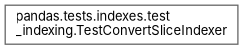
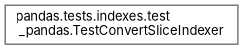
  digraph {
    rankdir=LR
    fontname=Inter
-   n1 [color=grey40 fillcolor=white fontname=Inter fontsize=10 height=0.2 label="pandas.tests.indexes.test\l_indexing.TestConvertSliceIndexer" shape=box style=filled width=0.4]
+   n1 [color=grey40 fillcolor=white fontname=Inter fontsize=10 height=0.2 label="pandas.tests.indexes.test\l_pandas.TestConvertSliceIndexer" shape=box style=filled width=0.4]
  }
